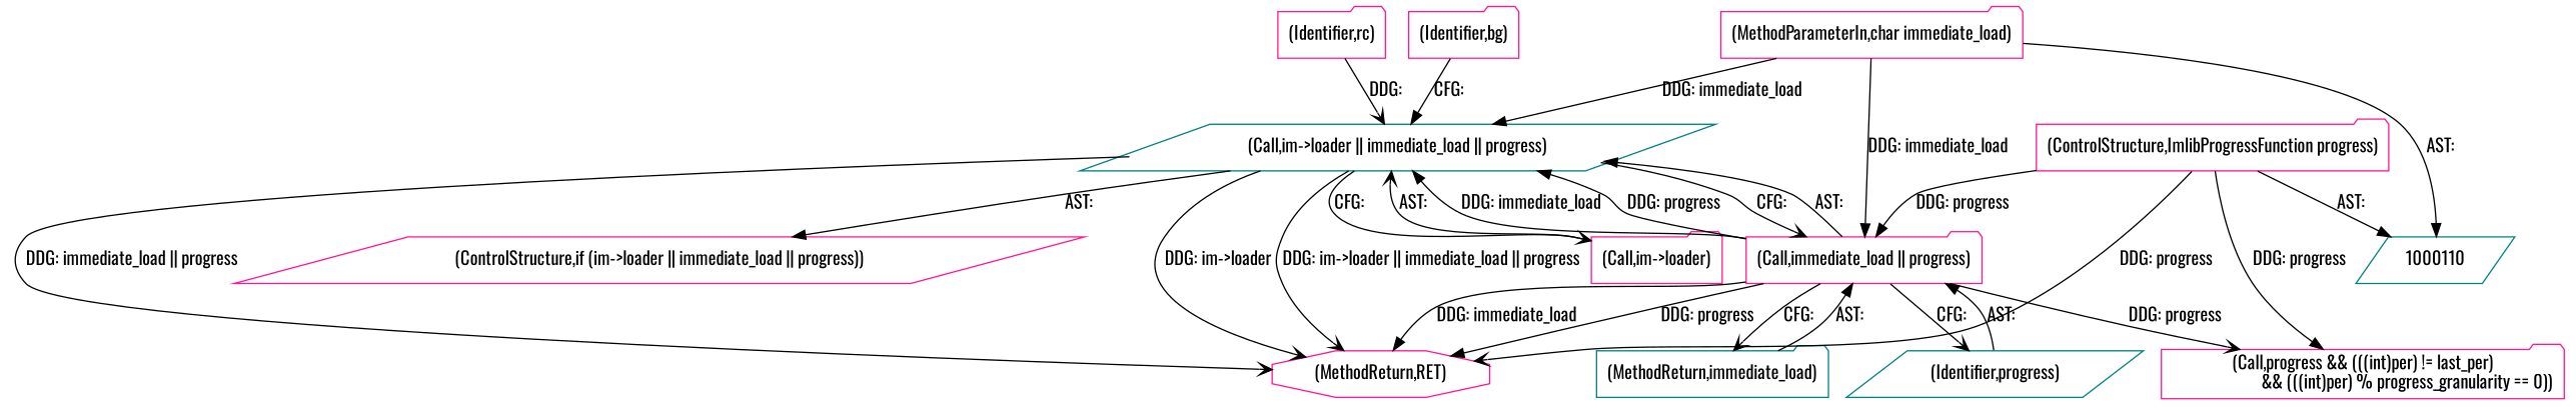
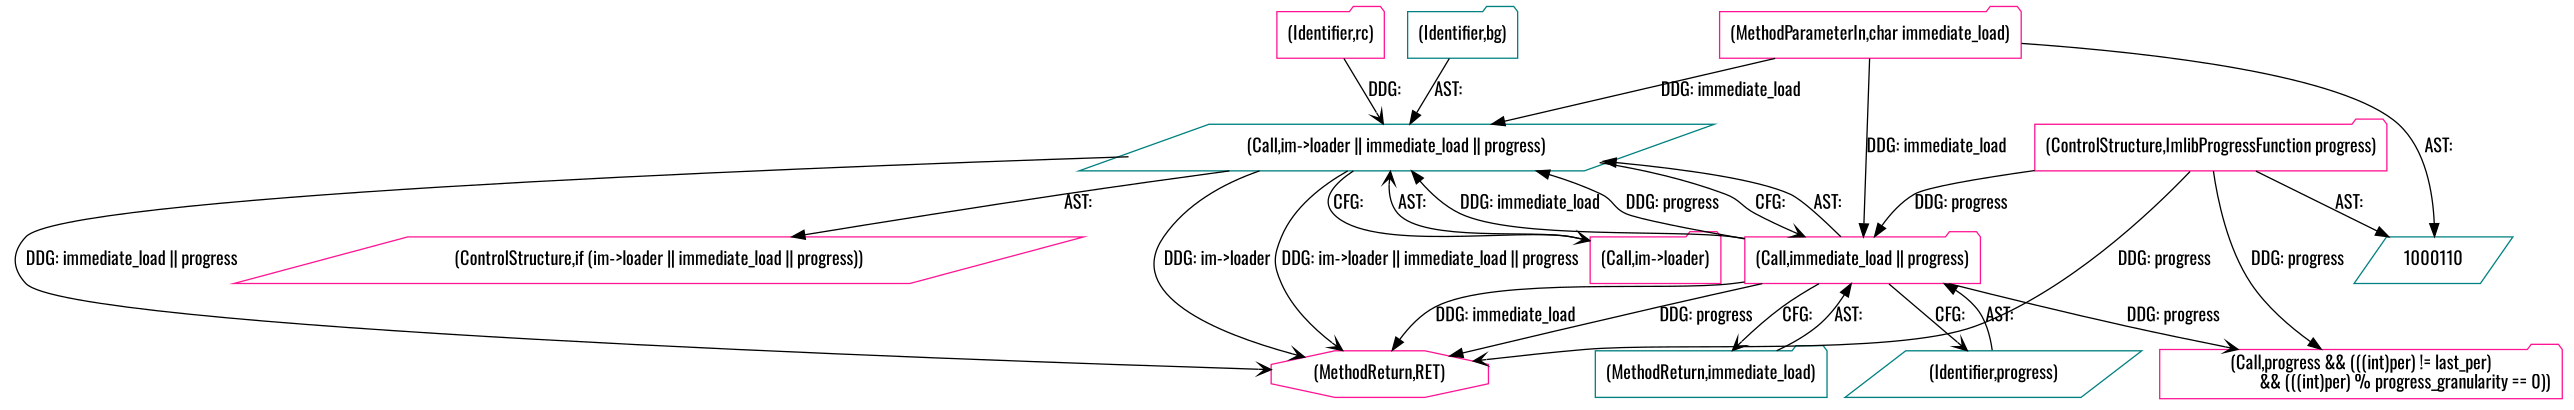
  digraph {
    fontname=Oswald
    node [color=deeppink fontname=Oswald shape=folder]
    edge [arrowhead=normal fontname=Oswald]
    n1 [color=teal label="(Call,im->loader || immediate_load || progress)" shape=parallelogram]
    n2 [label="(Call,immediate_load || progress)"]
    n3 [label="(MethodReturn,RET)" shape=octagon]
    n4 [label="(Call,im->loader)"]
    n5 [label="(ControlStructure,if (im->loader || immediate_load || progress))" shape=parallelogram]
    n6 [label="(Call,progress && (((int)per) != last_per)\n                       && (((int)per) % progress_granularity == 0))"]
    n7 [color=teal label="(MethodReturn,immediate_load)"]
    n8 [color=teal label="(Identifier,progress)" shape=parallelogram]
    n9 [label="(MethodParameterIn,char immediate_load)"]
    1000110 [color=teal shape=parallelogram]
    n11 [label="(ControlStructure,ImlibProgressFunction progress)"]
    n12 [label="(Identifier,rc)"]
-   n13 [label="(Identifier,bg)"]
+   n13 [color=teal label="(Identifier,bg)"]
    n1 -> n2 [arrowhead=vee label="CFG: "]
    n1 -> n3 [arrowhead=vee label="DDG: im->loader || immediate_load || progress"]
    n1 -> n3 [arrowhead=vee label="DDG: immediate_load || progress"]
    n1 -> n3 [arrowhead=vee label="DDG: im->loader"]
    n1 -> n4 [arrowhead=vee label="CFG: "]
    n1 -> n5 [label="AST: "]
    n2 -> n1 [label="AST: "]
    n2 -> n1 [label="DDG: immediate_load"]
    n2 -> n1 [label="DDG: progress"]
    n2 -> n3 [label="DDG: progress"]
    n2 -> n3 [label="DDG: immediate_load"]
    n2 -> n6 [arrowhead=vee label="DDG: progress"]
    n2 -> n7 [arrowhead=vee label="CFG: "]
    n2 -> n8 [arrowhead=vee label="CFG: "]
    n4 -> n1 [arrowhead=vee label="AST: "]
    n7 -> n2 [label="AST: "]
    n8 -> n2 [label="AST: "]
    n9 -> n1 [label="DDG: immediate_load"]
    n9 -> n2 [label="DDG: immediate_load"]
    n9 -> 1000110 [label="AST: "]
    n11 -> n2 [label="DDG: progress"]
    n11 -> n3 [arrowhead=vee label="DDG: progress"]
    n11 -> n6 [label="DDG: progress"]
    n11 -> 1000110 [label="AST: "]
    n12 -> n1 [arrowhead=vee label="DDG: "]
-   n13 -> n1 [label="CFG: "]
+   n13 -> n1 [label="AST: "]
  }
